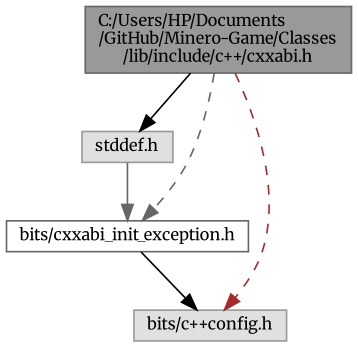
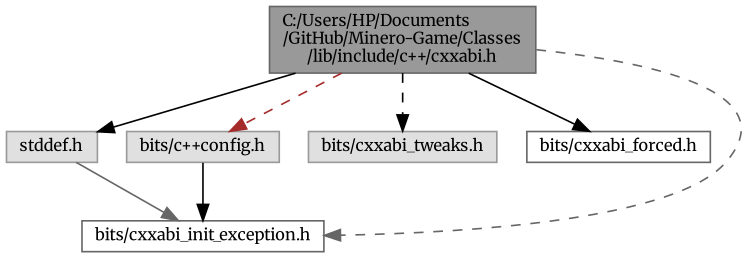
  digraph {
    fontname=Merriweather
    node [color=grey60 fillcolor="#E0E0E0" fontname=Merriweather fontsize=10 shape=box style=filled]
    edge [color=black fontname=Merriweather fontsize=10 labelfontname=Helvetica labelfontsize=10 style=solid]
    n1 [color=gray40 fillcolor=grey60 fontcolor=black height=0.2 label="C:/Users/HP/Documents\l/GitHub/Minero-Game/Classes\l/lib/include/c++/cxxabi.h" width=0.4]
    n2 [height=0.2 label="stddef.h" width=0.4]
    n3 [height=0.2 label="bits/c++config.h" width=0.4]
+   n4 [height=0.2 label="bits/cxxabi_tweaks.h" width=0.4]
+   n5 [color=grey40 fillcolor=white height=0.2 label="bits/cxxabi_forced.h" width=0.4]
    n6 [color=grey40 fillcolor=white height=0.2 label="bits/cxxabi_init_exception.h" width=0.4]
    n1 -> n2
    n1 -> n3 [color=brown style=dashed]
+   n1 -> n4 [style=dashed]
+   n1 -> n5
    n1 -> n6 [color=gray40 style=dashed]
    n2 -> n6 [color=gray40]
-   n6 -> n3
+   n3 -> n6
  }
